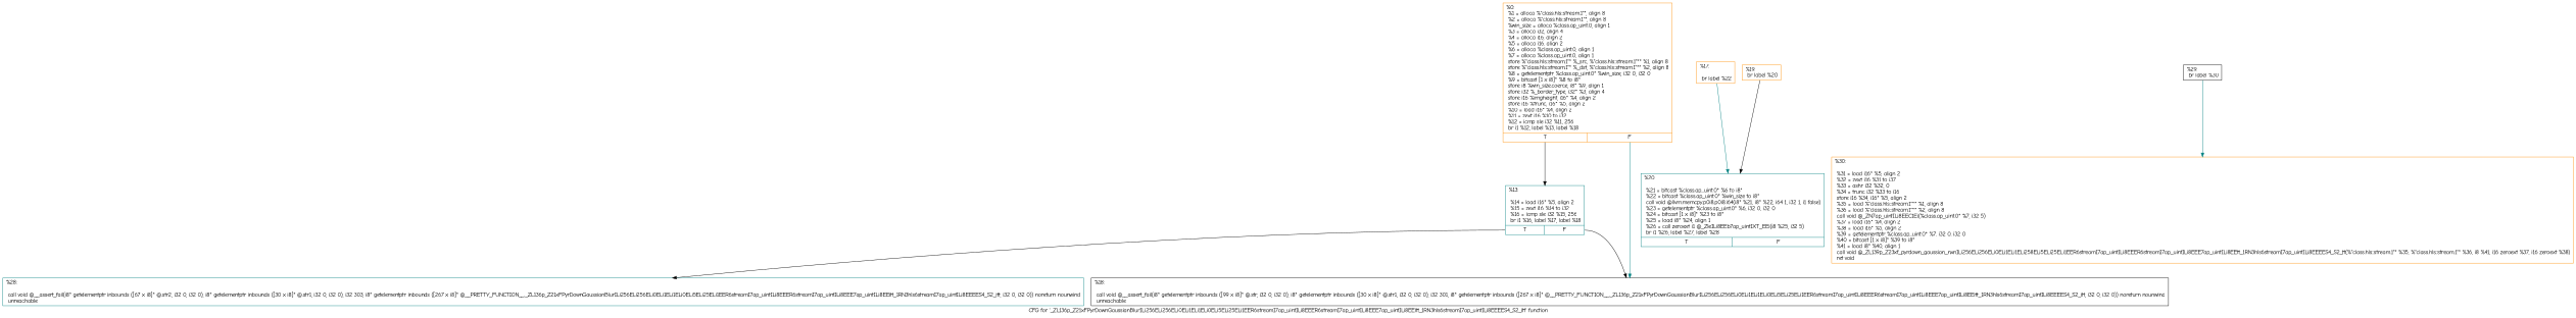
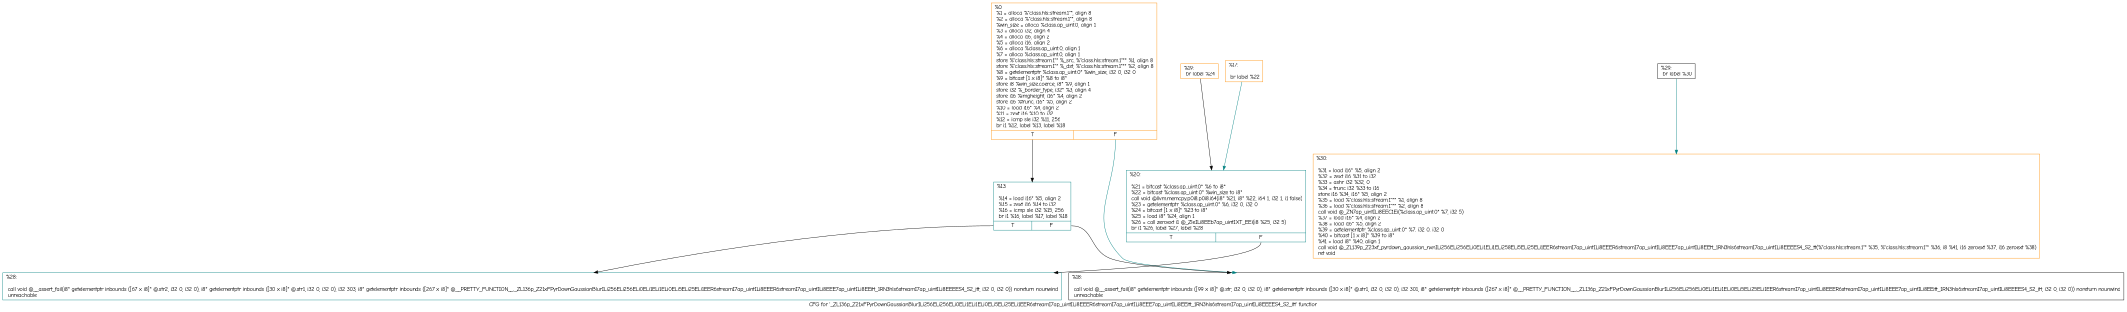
  digraph {
    fontname="Comic Neue"
    label="CFG for '_ZL136p_Z21xFPyrDownGaussianBlurILi256ELi256ELi0ELi1ELi1ELi0ELi5ELi25ELi1EER6streamI7ap_uintILi8EEER6streamI7ap_uintILi8EEE7ap_uintILi8EEitt_1RN3hls6streamI7ap_uintILi8EEEES4_S2_itt' function"
    node [color=darkorange fontname="Comic Neue" shape=record]
    edge [color=black fontname="Comic Neue"]
    n1 [label="{%0:\l  %1 = alloca %\"class.hls::stream.1\"*, align 8\l  %2 = alloca %\"class.hls::stream.1\"*, align 8\l  %win_size = alloca %class.ap_uint.0, align 1\l  %3 = alloca i32, align 4\l  %4 = alloca i16, align 2\l  %5 = alloca i16, align 2\l  %6 = alloca %class.ap_uint.0, align 1\l  %7 = alloca %class.ap_uint.0, align 1\l  store %\"class.hls::stream.1\"* %_src, %\"class.hls::stream.1\"** %1, align 8\l  store %\"class.hls::stream.1\"* %_dst, %\"class.hls::stream.1\"** %2, align 8\l  %8 = getelementptr %class.ap_uint.0* %win_size, i32 0, i32 0\l  %9 = bitcast [1 x i8]* %8 to i8*\l  store i8 %win_size.coerce, i8* %9, align 1\l  store i32 %_border_type, i32* %3, align 4\l  store i16 %imgheight, i16* %4, align 2\l  store i16 %trunc, i16* %5, align 2\l  %10 = load i16* %4, align 2\l  %11 = zext i16 %10 to i32\l  %12 = icmp sle i32 %11, 256\l  br i1 %12, label %13, label %18\l|{<s0>T|<s1>F}}"]
    n2 [color=teal label="{%13:\l\l  %14 = load i16* %5, align 2\l  %15 = zext i16 %14 to i32\l  %16 = icmp sle i32 %15, 256\l  br i1 %16, label %17, label %18\l|{<s0>T|<s1>F}}"]
    n3 [color=black label="{%18:\l\l  call void @__assert_fail(i8* getelementptr inbounds ([99 x i8]* @.str, i32 0, i32 0), i8* getelementptr inbounds ([30 x i8]* @.str1, i32 0, i32 0), i32 301, i8* getelementptr inbounds ([267 x i8]* @__PRETTY_FUNCTION__._ZL136p_Z21xFPyrDownGaussianBlurILi256ELi256ELi0ELi1ELi1ELi0ELi5ELi25ELi1EER6streamI7ap_uintILi8EEER6streamI7ap_uintILi8EEE7ap_uintILi8EEitt_1RN3hls6streamI7ap_uintILi8EEEES4_S2_itt, i32 0, i32 0)) noreturn nounwind\l  unreachable\l}"]
    n4 [color=teal label="{%28:\l\l  call void @__assert_fail(i8* getelementptr inbounds ([67 x i8]* @.str2, i32 0, i32 0), i8* getelementptr inbounds ([30 x i8]* @.str1, i32 0, i32 0), i32 303, i8* getelementptr inbounds ([267 x i8]* @__PRETTY_FUNCTION__._ZL136p_Z21xFPyrDownGaussianBlurILi256ELi256ELi0ELi1ELi1ELi0ELi5ELi25ELi1EER6streamI7ap_uintILi8EEER6streamI7ap_uintILi8EEE7ap_uintILi8EEitt_1RN3hls6streamI7ap_uintILi8EEEES4_S2_itt, i32 0, i32 0)) noreturn nounwind\l  unreachable\l}"]
    n5 [label="{%17:\l\l  br label %22\l}"]
    n6 [color=teal label="{%20:\l\l  %21 = bitcast %class.ap_uint.0* %6 to i8*\l  %22 = bitcast %class.ap_uint.0* %win_size to i8*\l  call void @llvm.memcpy.p0i8.p0i8.i64(i8* %21, i8* %22, i64 1, i32 1, i1 false)\l  %23 = getelementptr %class.ap_uint.0* %6, i32 0, i32 0\l  %24 = bitcast [1 x i8]* %23 to i8*\l  %25 = load i8* %24, align 1\l  %26 = call zeroext i1 @_ZleILi8EEb7ap_uintIXT_EEi(i8 %25, i32 5)\l  br i1 %26, label %27, label %28\l|{<s0>T|<s1>F}}"]
-   n7 [label="{%19:                                                  \l  br label %20\l}"]
-   n8 [label="{%30:\l\l  %31 = load i16* %5, align 2\l  %32 = zext i16 %31 to i37\l  %33 = ashr i32 %32, 0\l  %34 = trunc i32 %33 to i16\l  store i16 %34, i16* %5, align 2\l  %35 = load %\"class.hls::stream.1\"** %1, align 8\l  %36 = load %\"class.hls::stream.1\"** %2, align 8\l  call void @_ZN7ap_uintILi8EEC1Ei(%class.ap_uint.0* %7, i32 5)\l  %37 = load i16* %4, align 2\l  %38 = load i16* %5, align 2\l  %39 = getelementptr %class.ap_uint.0* %7, i32 0, i32 0\l  %40 = bitcast [1 x i8]* %39 to i8*\l  %41 = load i8* %40, align 1\l  call void @_ZL139p_Z23xf_pyrdown_gaussian_nxnILi256ELi256ELi0ELi1ELi1ELi258ELi5ELi25ELi1EER6streamI7ap_uintILi8EEER6streamI7ap_uintILi8EEE7ap_uintILi8EEtt_1RN3hls6streamI7ap_uintILi8EEEES4_S2_tt(%\"class.hls::stream.1\"* %35, %\"class.hls::stream.1\"* %36, i8 %41, i16 zeroext %37, i16 zeroext %38)\l  ret void\l}"]
+   n7 [label="{%19:                                                  \l  br label %24\l}"]
+   n8 [label="{%30:\l\l  %31 = load i16* %5, align 2\l  %32 = zext i16 %31 to i32\l  %33 = ashr i32 %32, 0\l  %34 = trunc i32 %33 to i16\l  store i16 %34, i16* %5, align 2\l  %35 = load %\"class.hls::stream.1\"** %1, align 8\l  %36 = load %\"class.hls::stream.1\"** %2, align 8\l  call void @_ZN7ap_uintILi8EEC1Ei(%class.ap_uint.0* %7, i32 5)\l  %37 = load i16* %4, align 2\l  %38 = load i16* %5, align 2\l  %39 = getelementptr %class.ap_uint.0* %7, i32 0, i32 0\l  %40 = bitcast [1 x i8]* %39 to i8*\l  %41 = load i8* %40, align 1\l  call void @_ZL139p_Z23xf_pyrdown_gaussian_nxnILi256ELi256ELi0ELi1ELi1ELi258ELi5ELi25ELi1EER6streamI7ap_uintILi8EEER6streamI7ap_uintILi8EEE7ap_uintILi8EEtt_1RN3hls6streamI7ap_uintILi8EEEES4_S2_tt(%\"class.hls::stream.1\"* %35, %\"class.hls::stream.1\"* %36, i8 %41, i16 zeroext %37, i16 zeroext %38)\l  ret void\l}"]
    n9 [color=black label="{%29:                                                  \l  br label %30\l}"]
    n1 -> n2 [tailport=s0]
    n1 -> n3 [color=teal tailport=s1]
    n2 -> n3 [tailport=s1]
    n2 -> n4 [tailport=s0]
    n5 -> n6 [color=teal]
+   n6 -> n4 [tailport=s1]
    n7 -> n6
    n9 -> n8 [color=teal]
  }
